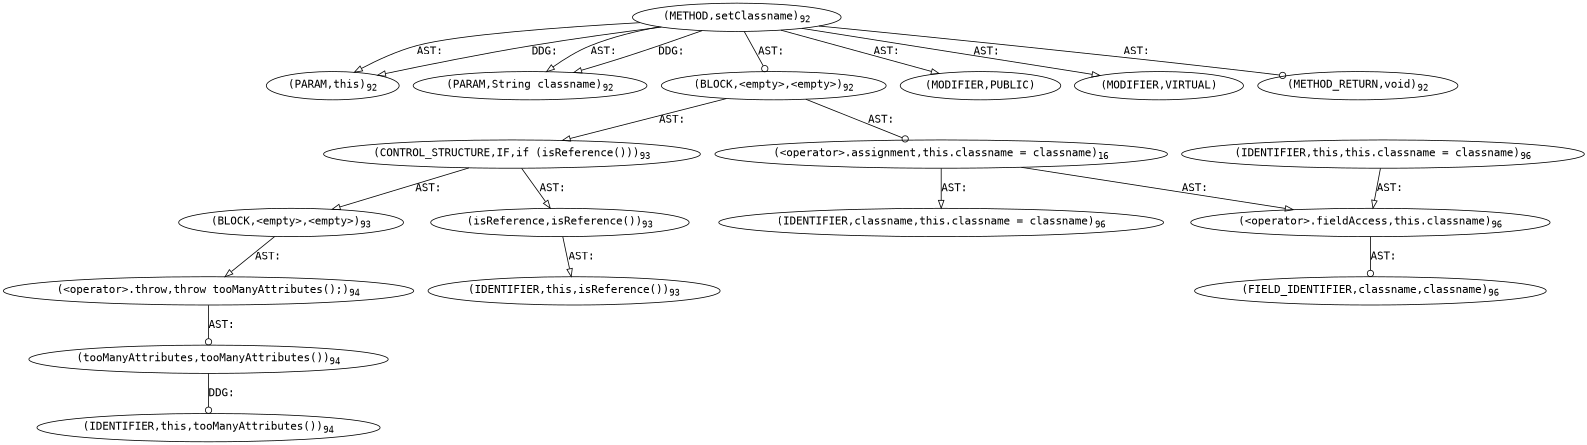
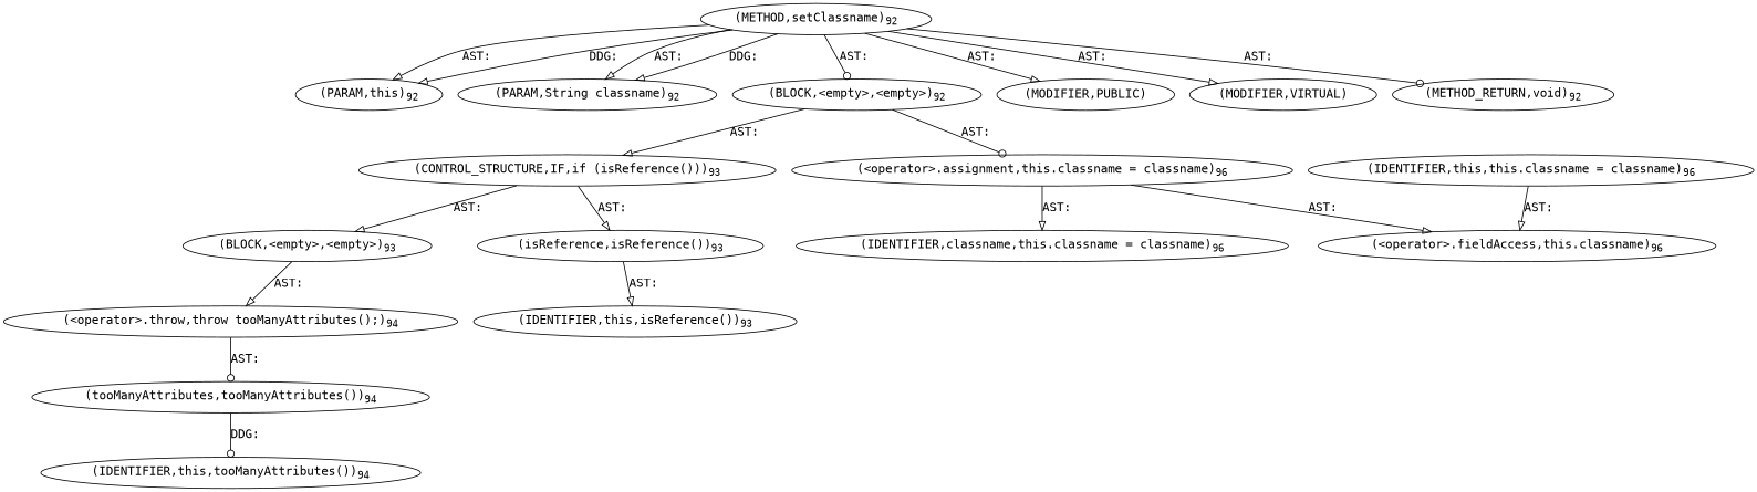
  digraph {
    fontname="DejaVu Sans Mono"
    node [fontname="DejaVu Sans Mono"]
    edge [arrowhead=onormal fontname="DejaVu Sans Mono"]
    n1 [label=<(METHOD,setClassname)<SUB>92</SUB>>]
    n2 [label=<(PARAM,this)<SUB>92</SUB>>]
    n3 [label=<(PARAM,String classname)<SUB>92</SUB>>]
    n4 [label=<(BLOCK,&lt;empty&gt;,&lt;empty&gt;)<SUB>92</SUB>>]
    n5 [label=<(MODIFIER,PUBLIC)>]
    n6 [label=<(MODIFIER,VIRTUAL)>]
    n7 [label=<(METHOD_RETURN,void)<SUB>92</SUB>>]
    n8 [label=<(CONTROL_STRUCTURE,IF,if (isReference()))<SUB>93</SUB>>]
-   n9 [label=<(&lt;operator&gt;.assignment,this.classname = classname)<SUB>16</SUB>>]
+   n9 [label=<(&lt;operator&gt;.assignment,this.classname = classname)<SUB>96</SUB>>]
    n10 [label=<(isReference,isReference())<SUB>93</SUB>>]
    n11 [label=<(BLOCK,&lt;empty&gt;,&lt;empty&gt;)<SUB>93</SUB>>]
    n12 [label=<(&lt;operator&gt;.fieldAccess,this.classname)<SUB>96</SUB>>]
    n13 [label=<(IDENTIFIER,classname,this.classname = classname)<SUB>96</SUB>>]
    n14 [label=<(IDENTIFIER,this,isReference())<SUB>93</SUB>>]
    n15 [label=<(&lt;operator&gt;.throw,throw tooManyAttributes();)<SUB>94</SUB>>]
    n16 [label=<(tooManyAttributes,tooManyAttributes())<SUB>94</SUB>>]
    n17 [label=<(IDENTIFIER,this,tooManyAttributes())<SUB>94</SUB>>]
-   n18 [label=<(FIELD_IDENTIFIER,classname,classname)<SUB>96</SUB>>]
    n19 [label=<(IDENTIFIER,this,this.classname = classname)<SUB>96</SUB>>]
    n1 -> n2 [label="AST: "]
    n1 -> n2 [label="DDG: "]
    n1 -> n3 [label="AST: "]
    n1 -> n3 [label="DDG: "]
    n1 -> n4 [arrowhead=odot label="AST: "]
    n1 -> n5 [label="AST: "]
    n1 -> n6 [label="AST: "]
    n1 -> n7 [arrowhead=odot label="AST: "]
    n4 -> n8 [label="AST: "]
    n4 -> n9 [arrowhead=odot label="AST: "]
    n8 -> n10 [label="AST: "]
    n8 -> n11 [label="AST: "]
    n9 -> n12 [label="AST: "]
    n9 -> n13 [label="AST: "]
    n10 -> n14 [label="AST: "]
    n11 -> n15 [label="AST: "]
-   n12 -> n18 [arrowhead=odot label="AST: "]
    n15 -> n16 [arrowhead=odot label="AST: "]
    n16 -> n17 [arrowhead=odot label="DDG: "]
    n19 -> n12 [label="AST: "]
  }
